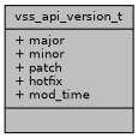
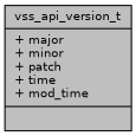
  digraph {
-   n1 [color=black fillcolor=grey75 fontcolor=black fontname=Helvetica fontsize=10 height=0.2 label="{vss_api_version_t\n|+ major\l+ minor\l+ patch\l+ hotfix\l+ mod_time\l|}" shape=record style=filled width=0.4]
+   n1 [color=black fillcolor=grey75 fontcolor=black fontname=Helvetica fontsize=10 height=0.2 label="{vss_api_version_t\n|+ major\l+ minor\l+ patch\l+ time\l+ mod_time\l|}" shape=record style=filled width=0.4]
  }
